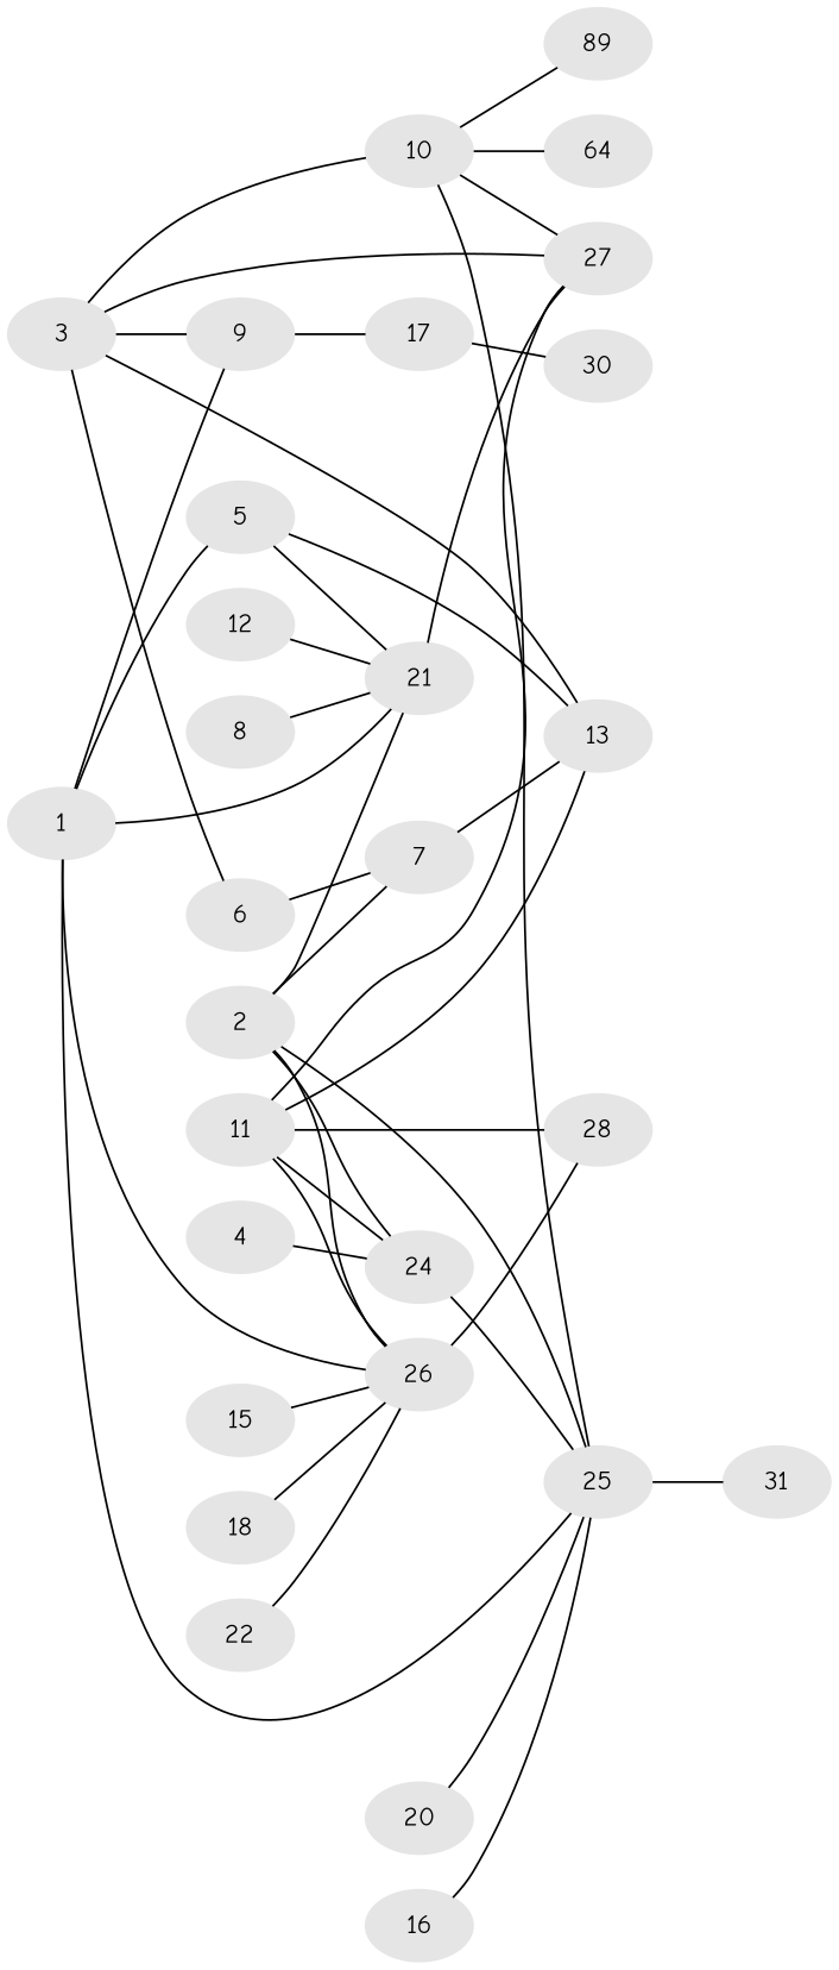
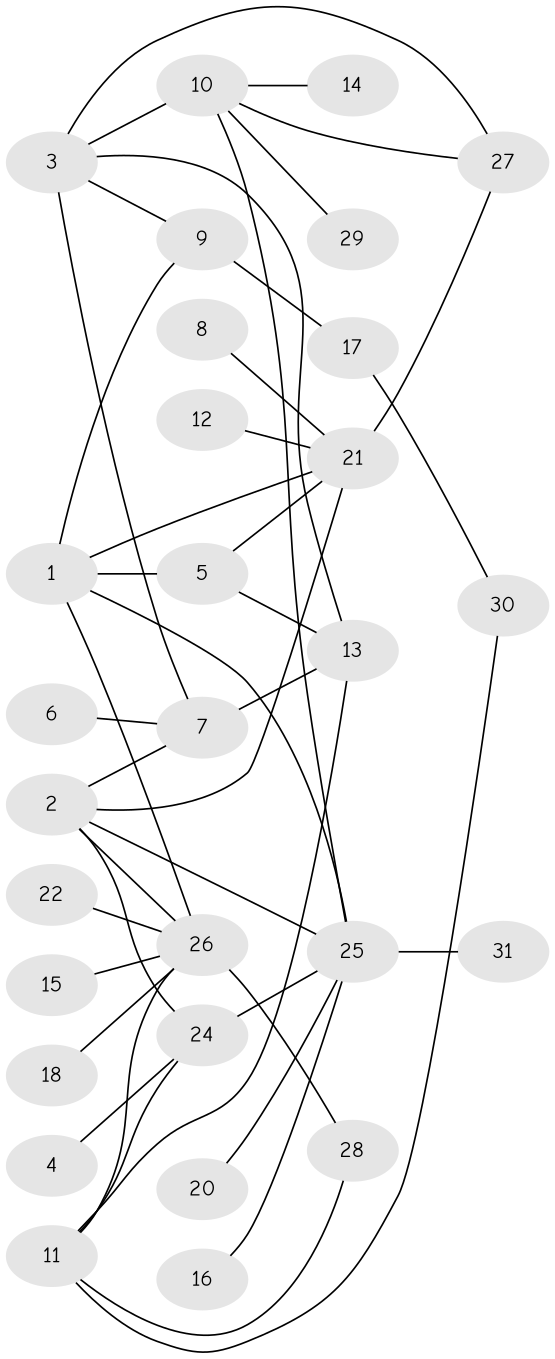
  graph {
    fontname="Comic Neue"
    rankdir=LR
    node [color=gray90 fontname="Comic Neue" style=filled]
    edge [fontname="Comic Neue" weight=1.0]
    1
    5
    9
    21
    25
    26
    13
    17
    27
    31
    28
    2
    7
    24
    3
    10
-   14 [label=64]
-   29 [label=89]
+   14
+   29
    4
    6
    8
    30
    11
    12
    15
    16
    18
    20
    22
    1 -- 5
    1 -- 9
    1 -- 21
    1 -- 25
    1 -- 26
    5 -- 21
    5 -- 13
    9 -- 17
    21 -- 27
    25 -- 31
    26 -- 28
    17 -- 30
    2 -- 21
    2 -- 25
    2 -- 26
    2 -- 7
    2 -- 24
    7 -- 13
    24 -- 25
    3 -- 9
    3 -- 13
    3 -- 27
-   3 -- 6
+   3 -- 7
    3 -- 10
    10 -- 25
    10 -- 27
    10 -- 14
    10 -- 29
    4 -- 24
    6 -- 7
    8 -- 21
    11 -- 26
    11 -- 13
-   11 -- 27
+   11 -- 30
    11 -- 28
    11 -- 24
    12 -- 21
    15 -- 26
    16 -- 25
    18 -- 26
    20 -- 25
    22 -- 26
  }
